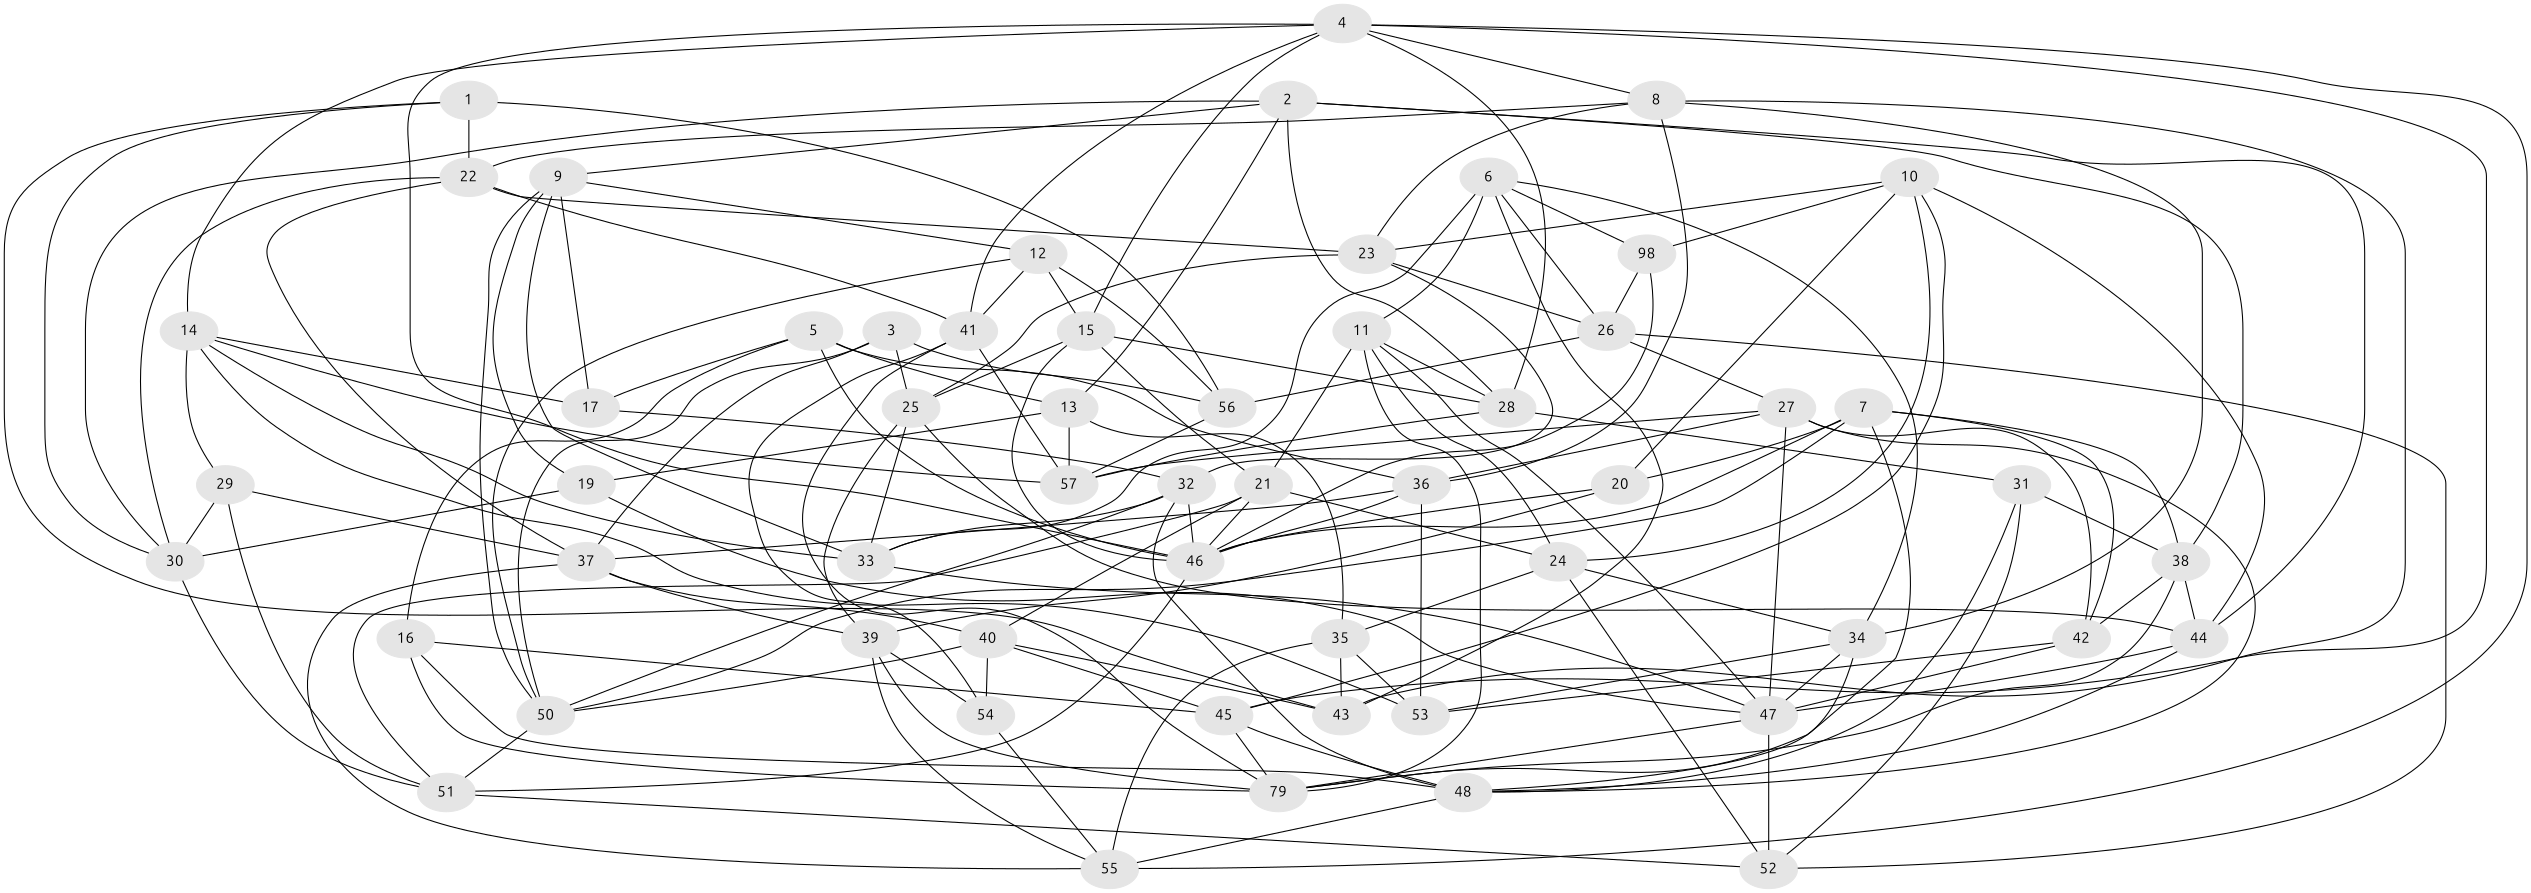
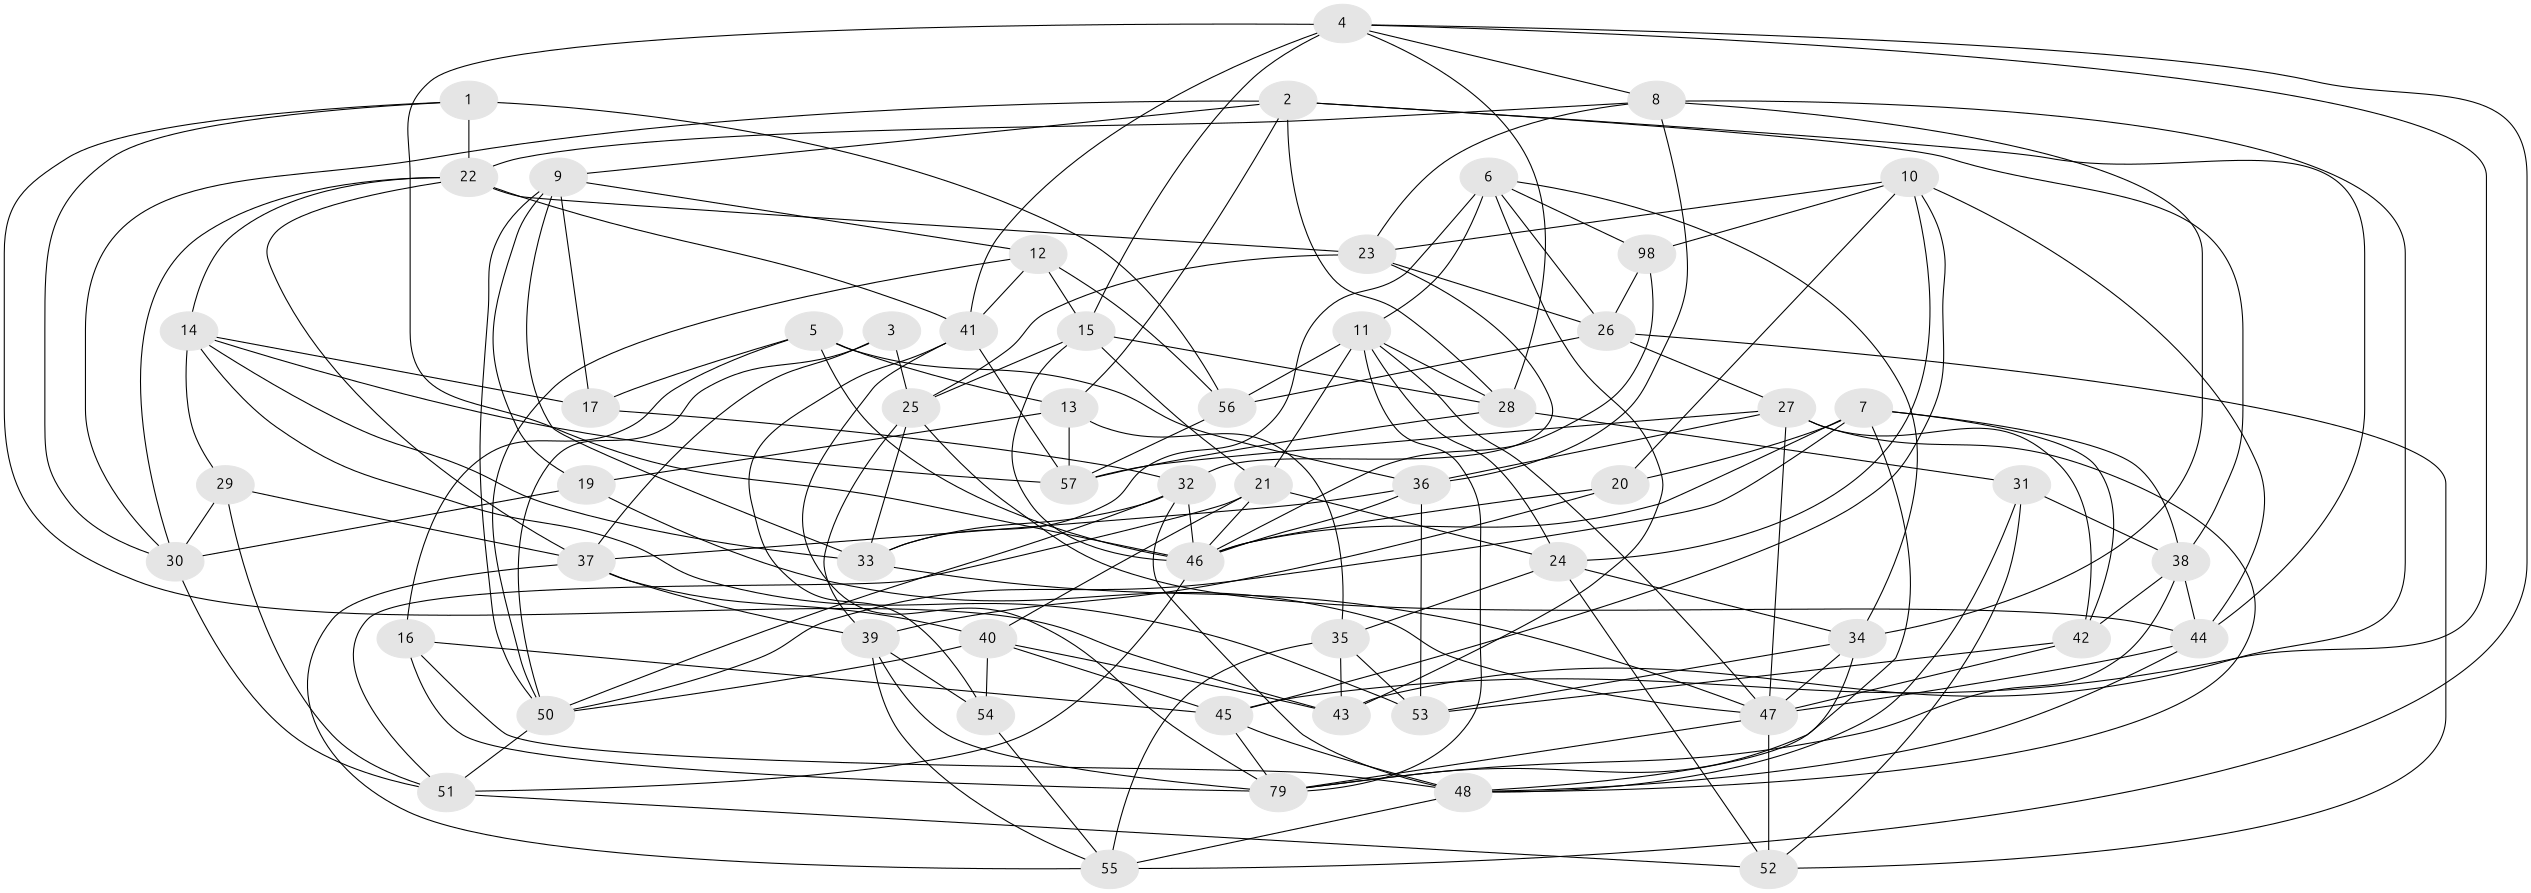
  graph {
    fontname=Ubuntu
    node [color=gray90 fontname=Ubuntu style=filled]
    edge [fontname=Ubuntu weight=1.0]
    1
    22
    30
    43
    56
    37
    41
    23
    51
    57
    2
    9
    13
    28
    38
    44
    50
    17
    33
    12
    19
    35
    31
    42
    n25 [label=79]
    47
    48
    3
    25
    39
    55
    40
    4
    8
    14
    15
    45
    46
    36
    34
    29
    53
    21
    54
    5
    16
    32
    6
    11
    n50 [label=98]
    26
    24
    52
    27
    7
    20
    10
    1 -- 22
    1 -- 30
    1 -- 43
    1 -- 56
    22 -- 30
    22 -- 37
    22 -- 41
    22 -- 23
    30 -- 51
    56 -- 57
    37 -- 39
    37 -- 55
    37 -- 40
    41 -- 57
    41 -- n25
    41 -- 54
    23 -- 25
    23 -- 32
    23 -- 26
    51 -- 52
    2 -- 30
    2 -- 9
    2 -- 13
    2 -- 28
    2 -- 38
    2 -- 44
    9 -- 50
    9 -- 17
    9 -- 33
    9 -- 12
    9 -- 19
    13 -- 57
    13 -- 19
    13 -- 35
    28 -- 57
    28 -- 31
    38 -- 44
    38 -- 42
    38 -- n25
    44 -- 47
    44 -- 48
    50 -- 51
    17 -- 32
    33 -- 47
    12 -- 56 [weight=2.0]
    12 -- 41
    12 -- 50
    12 -- 15
    19 -- 30
    19 -- 47
    35 -- 43 [weight=2.0]
    35 -- 55
    35 -- 53
    31 -- 38
    31 -- 48
    31 -- 52
    42 -- 47
    42 -- 53 [weight=2.0]
    47 -- n25
    47 -- 52 [weight=2.0]
    48 -- 55
-   3 -- 56
+   11 -- 56
    3 -- 37
    3 -- 50
    3 -- 25
    25 -- 44
    25 -- 33
    25 -- 39
    39 -- n25
    39 -- 55
    39 -- 54
    40 -- 43
    40 -- 50
    40 -- 45
    40 -- 54
    4 -- 41
    4 -- 28
    4 -- 55
    4 -- 8
-   4 -- 14
+   22 -- 14
    4 -- 15
    4 -- 45
    4 -- 46
    8 -- 22
    8 -- 43
    8 -- 23
    8 -- 36
    8 -- 34
    14 -- 57
    14 -- 17
    14 -- 33
    14 -- 29
    14 -- 53
    15 -- 28
    15 -- 25
    15 -- 46
    15 -- 21
    45 -- n25
    45 -- 48
    46 -- 51
    36 -- 37
    36 -- 46
    36 -- 53
    34 -- 47
    34 -- 48
    34 -- 53
    29 -- 30
    29 -- 37
    29 -- 51
    21 -- 51
    21 -- 40
    21 -- 46
    21 -- 24
    54 -- 55
    5 -- 13 [weight=2.0]
    5 -- 17
    5 -- 46
    5 -- 36
    5 -- 16
    16 -- n25
    16 -- 48
    16 -- 45
    32 -- 50
    32 -- 33
    32 -- 48
    32 -- 46
    6 -- 43
    6 -- 33
    6 -- 34
    6 -- 11
    6 -- n50
    6 -- 26
    11 -- 28
    11 -- n25
    11 -- 47
    11 -- 21
    11 -- 24
    n50 -- 46
    n50 -- 26
    26 -- 56
    26 -- 52
    26 -- 27
    24 -- 35
    24 -- 34
    24 -- 52
    27 -- 57
    27 -- 42
    27 -- 47
    27 -- 48
    27 -- 36
    7 -- 38
    7 -- 50
    7 -- 42
    7 -- n25
    7 -- 46
    7 -- 20
    20 -- 39
    20 -- 46
    10 -- 23
    10 -- 44
    10 -- 45
    10 -- n50
    10 -- 24
    10 -- 20
  }
